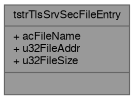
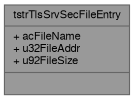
  digraph {
-   n1 [color=gray40 fillcolor=grey60 fontcolor=black fontname=FreeSans fontsize=10 height=0.2 label="{tstrTlsSrvSecFileEntry\n|+ acFileName\l+ u32FileAddr\l+ u32FileSize\l|}" shape=record style=filled width=0.4]
+   n1 [color=gray40 fillcolor=grey60 fontcolor=black fontname=FreeSans fontsize=10 height=0.2 label="{tstrTlsSrvSecFileEntry\n|+ acFileName\l+ u32FileAddr\l+ u92FileSize\l|}" shape=record style=filled width=0.4]
  }
